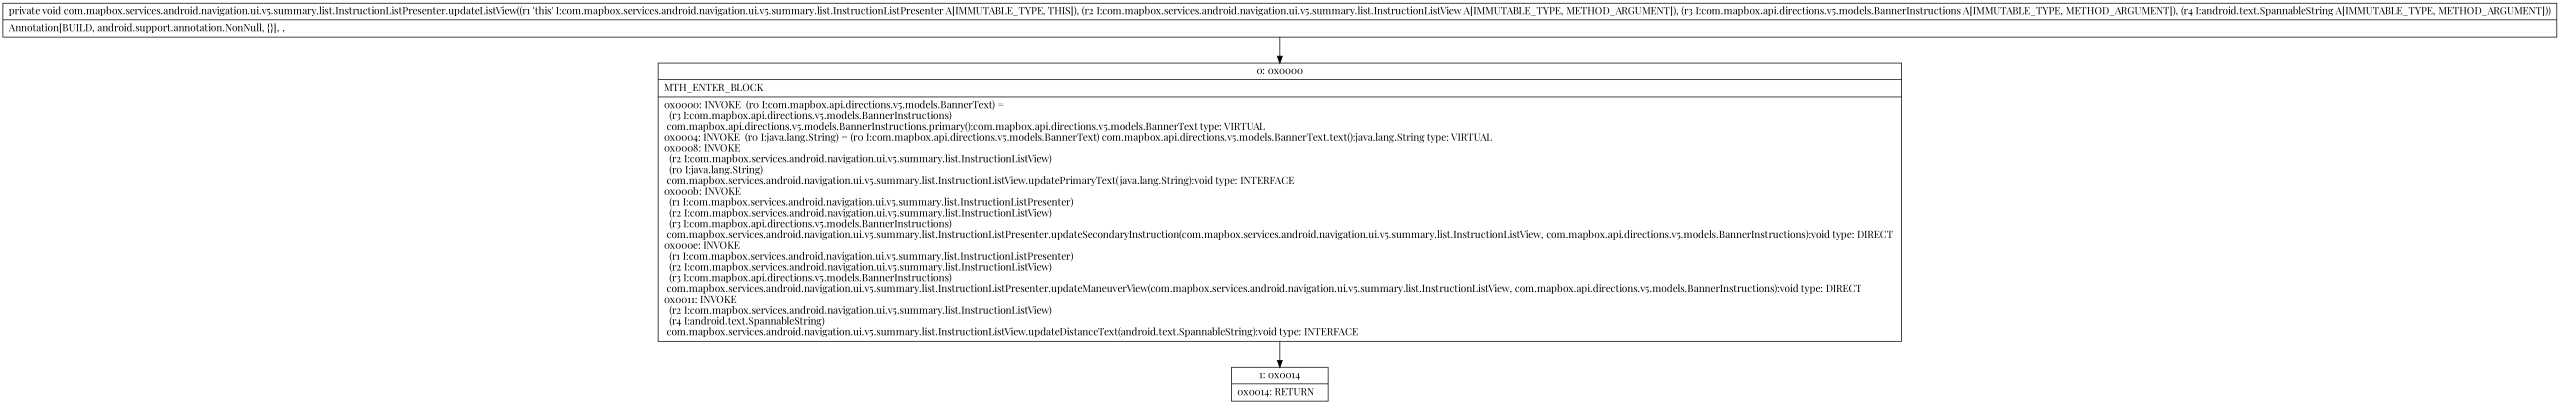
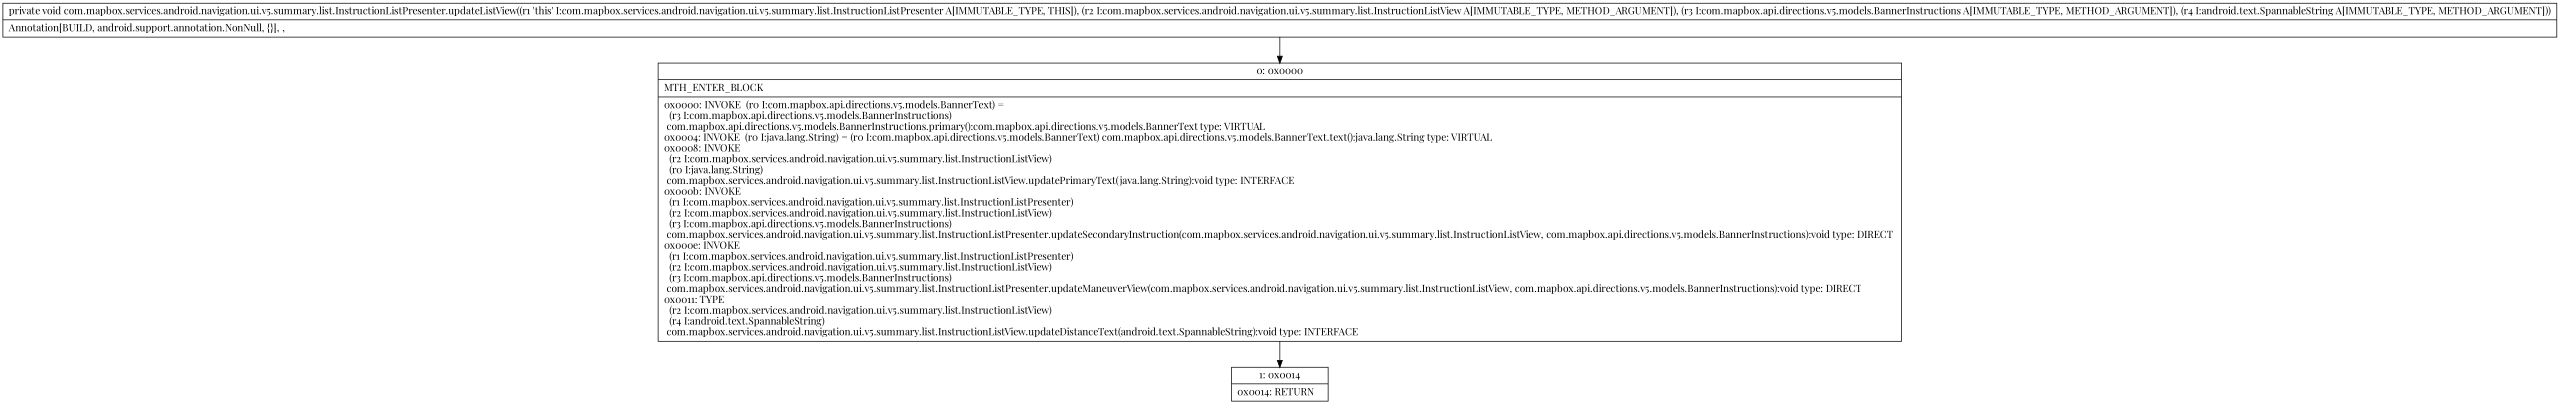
  digraph {
    fontname="Playfair Display"
    node [shape=record fontname="Playfair Display"]
    edge [fontname="Playfair Display"]
-   n1 [label="{0\:\ 0x0000|MTH_ENTER_BLOCK\l|0x0000: INVOKE  (r0 I:com.mapbox.api.directions.v5.models.BannerText) = \l  (r3 I:com.mapbox.api.directions.v5.models.BannerInstructions)\l com.mapbox.api.directions.v5.models.BannerInstructions.primary():com.mapbox.api.directions.v5.models.BannerText type: VIRTUAL \l0x0004: INVOKE  (r0 I:java.lang.String) = (r0 I:com.mapbox.api.directions.v5.models.BannerText) com.mapbox.api.directions.v5.models.BannerText.text():java.lang.String type: VIRTUAL \l0x0008: INVOKE  \l  (r2 I:com.mapbox.services.android.navigation.ui.v5.summary.list.InstructionListView)\l  (r0 I:java.lang.String)\l com.mapbox.services.android.navigation.ui.v5.summary.list.InstructionListView.updatePrimaryText(java.lang.String):void type: INTERFACE \l0x000b: INVOKE  \l  (r1 I:com.mapbox.services.android.navigation.ui.v5.summary.list.InstructionListPresenter)\l  (r2 I:com.mapbox.services.android.navigation.ui.v5.summary.list.InstructionListView)\l  (r3 I:com.mapbox.api.directions.v5.models.BannerInstructions)\l com.mapbox.services.android.navigation.ui.v5.summary.list.InstructionListPresenter.updateSecondaryInstruction(com.mapbox.services.android.navigation.ui.v5.summary.list.InstructionListView, com.mapbox.api.directions.v5.models.BannerInstructions):void type: DIRECT \l0x000e: INVOKE  \l  (r1 I:com.mapbox.services.android.navigation.ui.v5.summary.list.InstructionListPresenter)\l  (r2 I:com.mapbox.services.android.navigation.ui.v5.summary.list.InstructionListView)\l  (r3 I:com.mapbox.api.directions.v5.models.BannerInstructions)\l com.mapbox.services.android.navigation.ui.v5.summary.list.InstructionListPresenter.updateManeuverView(com.mapbox.services.android.navigation.ui.v5.summary.list.InstructionListView, com.mapbox.api.directions.v5.models.BannerInstructions):void type: DIRECT \l0x0011: INVOKE  \l  (r2 I:com.mapbox.services.android.navigation.ui.v5.summary.list.InstructionListView)\l  (r4 I:android.text.SpannableString)\l com.mapbox.services.android.navigation.ui.v5.summary.list.InstructionListView.updateDistanceText(android.text.SpannableString):void type: INTERFACE \l}"]
+   n1 [label="{0\:\ 0x0000|MTH_ENTER_BLOCK\l|0x0000: INVOKE  (r0 I:com.mapbox.api.directions.v5.models.BannerText) = \l  (r3 I:com.mapbox.api.directions.v5.models.BannerInstructions)\l com.mapbox.api.directions.v5.models.BannerInstructions.primary():com.mapbox.api.directions.v5.models.BannerText type: VIRTUAL \l0x0004: INVOKE  (r0 I:java.lang.String) = (r0 I:com.mapbox.api.directions.v5.models.BannerText) com.mapbox.api.directions.v5.models.BannerText.text():java.lang.String type: VIRTUAL \l0x0008: INVOKE  \l  (r2 I:com.mapbox.services.android.navigation.ui.v5.summary.list.InstructionListView)\l  (r0 I:java.lang.String)\l com.mapbox.services.android.navigation.ui.v5.summary.list.InstructionListView.updatePrimaryText(java.lang.String):void type: INTERFACE \l0x000b: INVOKE  \l  (r1 I:com.mapbox.services.android.navigation.ui.v5.summary.list.InstructionListPresenter)\l  (r2 I:com.mapbox.services.android.navigation.ui.v5.summary.list.InstructionListView)\l  (r3 I:com.mapbox.api.directions.v5.models.BannerInstructions)\l com.mapbox.services.android.navigation.ui.v5.summary.list.InstructionListPresenter.updateSecondaryInstruction(com.mapbox.services.android.navigation.ui.v5.summary.list.InstructionListView, com.mapbox.api.directions.v5.models.BannerInstructions):void type: DIRECT \l0x000e: INVOKE  \l  (r1 I:com.mapbox.services.android.navigation.ui.v5.summary.list.InstructionListPresenter)\l  (r2 I:com.mapbox.services.android.navigation.ui.v5.summary.list.InstructionListView)\l  (r3 I:com.mapbox.api.directions.v5.models.BannerInstructions)\l com.mapbox.services.android.navigation.ui.v5.summary.list.InstructionListPresenter.updateManeuverView(com.mapbox.services.android.navigation.ui.v5.summary.list.InstructionListView, com.mapbox.api.directions.v5.models.BannerInstructions):void type: DIRECT \l0x0011: TYPE  \l  (r2 I:com.mapbox.services.android.navigation.ui.v5.summary.list.InstructionListView)\l  (r4 I:android.text.SpannableString)\l com.mapbox.services.android.navigation.ui.v5.summary.list.InstructionListView.updateDistanceText(android.text.SpannableString):void type: INTERFACE \l}"]
    n2 [label="{1\:\ 0x0014|0x0014: RETURN   \l}"]
    n3 [label="{private void com.mapbox.services.android.navigation.ui.v5.summary.list.InstructionListPresenter.updateListView((r1 'this' I:com.mapbox.services.android.navigation.ui.v5.summary.list.InstructionListPresenter A[IMMUTABLE_TYPE, THIS]), (r2 I:com.mapbox.services.android.navigation.ui.v5.summary.list.InstructionListView A[IMMUTABLE_TYPE, METHOD_ARGUMENT]), (r3 I:com.mapbox.api.directions.v5.models.BannerInstructions A[IMMUTABLE_TYPE, METHOD_ARGUMENT]), (r4 I:android.text.SpannableString A[IMMUTABLE_TYPE, METHOD_ARGUMENT]))  | Annotation[BUILD, android.support.annotation.NonNull, \{\}], , \l}"]
    n1 -> n2
    n3 -> n1
  }
